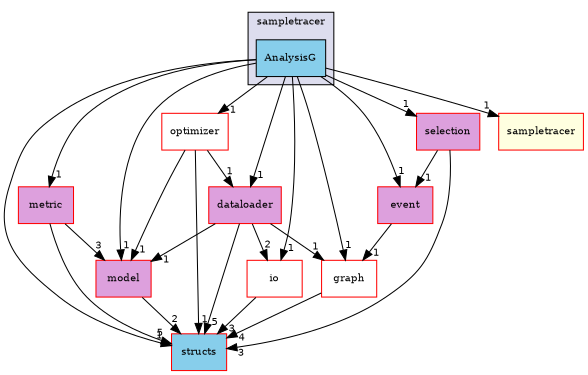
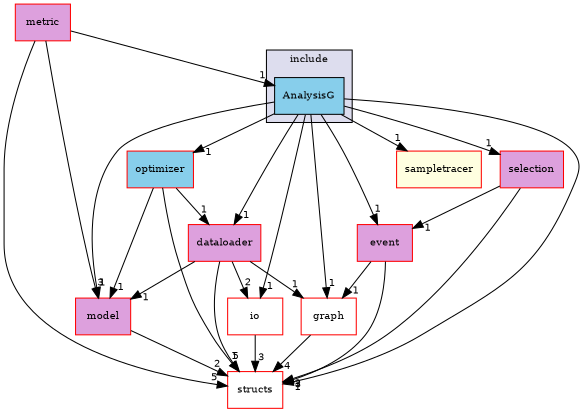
  digraph {
    compound=true
    fontname="DejaVu Serif"
    node [fillcolor=plum fontname="DejaVu Serif" fontsize=10 shape=box style=filled color=red]
    edge [fontname="DejaVu Serif" headlabel=1 labeldistance=1.5 labelfontname=Helvetica labelfontsize=10]
    n1 [fillcolor=skyblue label=AnalysisG pencolor=black color=""]
    n2 [label=model]
-   n3 [fillcolor=white label=optimizer]
-   n4 [fillcolor=skyblue label=structs]
+   n3 [fillcolor=skyblue label=optimizer]
+   n4 [fillcolor=white label=structs]
    n5 [label=metric]
    n6 [fillcolor=white label=io]
    n7 [fillcolor=white label="graph"]
    n8 [label=event]
    n9 [fillcolor=lightyellow label=sampletracer]
    n10 [label=dataloader]
    n11 [label=selection]
    subgraph cluster_1 {
      bgcolor="#ddddee"
      fontsize=10
-     label=sampletracer
+     label=include
      pencolor=black
      n1
    }
    n1 -> n2
    n1 -> n3
    n1 -> n4
-   n1 -> n5
+   n5 -> n1
    n1 -> n6
    n1 -> n7
    n1 -> n8
    n1 -> n9
    n1 -> n10
    n1 -> n11
    n2 -> n4 [headlabel=2]
    n3 -> n2
    n3 -> n4
    n3 -> n10
    n5 -> n2 [headlabel=3]
    n5 -> n4 [headlabel=5]
    n6 -> n4 [headlabel=3]
    n7 -> n4 [headlabel=4]
+   n8 -> n4 [headlabel=3]
    n8 -> n7
    n10 -> n2
    n10 -> n4 [headlabel=5]
    n10 -> n6 [headlabel=2]
    n10 -> n7
    n11 -> n4 [headlabel=3]
    n11 -> n8
  }
